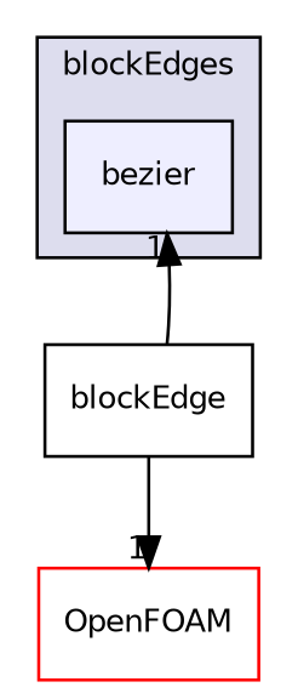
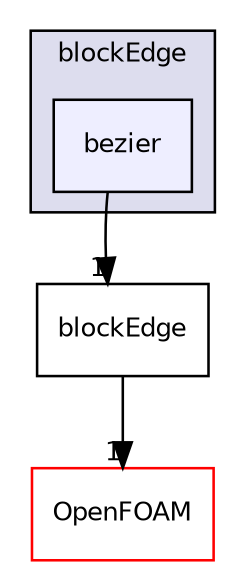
  digraph {
    compound=true
    node [fontname=Helvetica fontsize=10 shape=box]
    edge [headlabel=1 labeldistance=1.5 labelfontname=Helvetica labelfontsize=10]
    n1 [fillcolor="#eeeeff" label=bezier pencolor=black style=filled]
    n2 [label=blockEdge]
    n3 [color=red label=OpenFOAM]
    subgraph cluster_1 {
      bgcolor="#ddddee"
      fontname=Helvetica
      fontsize=10
-     label=blockEdges
+     label=blockEdge
      pencolor=black
      n1
    }
-   n2 -> n1
+   n1 -> n2
    n2 -> n3
  }
